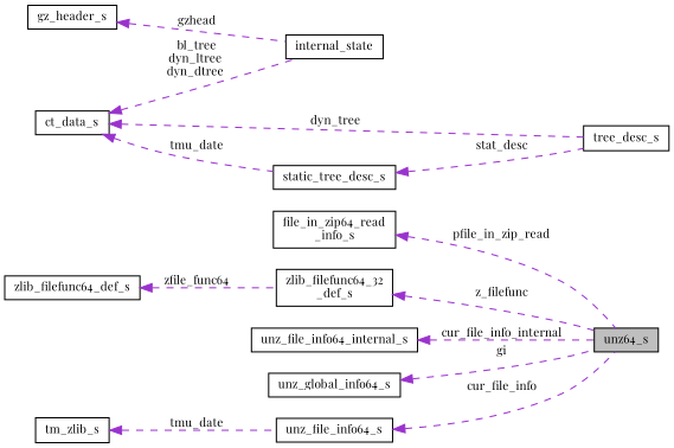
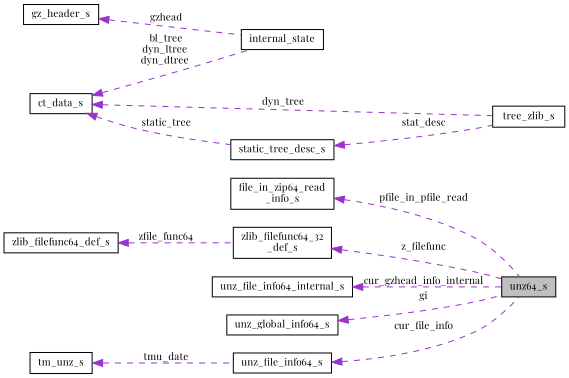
  digraph {
    fontname="Playfair Display"
    rankdir=LR
    node [color=black fillcolor=white fontname="Playfair Display" fontsize=10 shape=record style=filled]
    edge [color=darkorchid3 dir=back fontname="Playfair Display" fontsize=10 labelfontname=Helvetica labelfontsize=10 style=dashed]
    n1 [fillcolor=grey75 fontcolor=black height=0.2 label=unz64_s width=0.4]
    n2 [height=0.2 label="file_in_zip64_read\l_info_s" width=0.4]
    n3 [height=0.2 label=internal_state width=0.4]
    n4 [height=0.2 label=gz_header_s width=0.4]
-   n5 [height=0.2 label=tree_desc_s width=0.4]
+   n5 [height=0.2 label=tree_zlib_s width=0.4]
    n6 [height=0.2 label=static_tree_desc_s width=0.4]
    n7 [height=0.2 label=ct_data_s width=0.4]
    n8 [height=0.2 label="zlib_filefunc64_32\l_def_s" width=0.4]
    n9 [height=0.2 label=zlib_filefunc64_def_s width=0.4]
    n10 [height=0.2 label=unz_file_info64_internal_s width=0.4]
    n11 [height=0.2 label=unz_global_info64_s width=0.4]
    n12 [height=0.2 label=unz_file_info64_s width=0.4]
-   n13 [height=0.2 label=tm_zlib_s width=0.4]
-   n2 -> n1 [label=" pfile_in_zip_read"]
+   n13 [height=0.2 label=tm_unz_s width=0.4]
+   n2 -> n1 [label=" pfile_in_pfile_read"]
    n4 -> n3 [label=" gzhead"]
    n6 -> n5 [label=" stat_desc"]
    n7 -> n3 [label=" bl_tree\ndyn_ltree\ndyn_dtree"]
    n7 -> n5 [label=" dyn_tree"]
-   n7 -> n6 [label=" tmu_date"]
+   n7 -> n6 [label=" static_tree"]
    n8 -> n1 [label=" z_filefunc"]
    n9 -> n8 [label=" zfile_func64"]
-   n10 -> n1 [label=" cur_file_info_internal"]
+   n10 -> n1 [label=" cur_gzhead_info_internal"]
    n11 -> n1 [label=" gi"]
    n12 -> n1 [label=" cur_file_info"]
    n13 -> n12 [label=" tmu_date"]
  }
